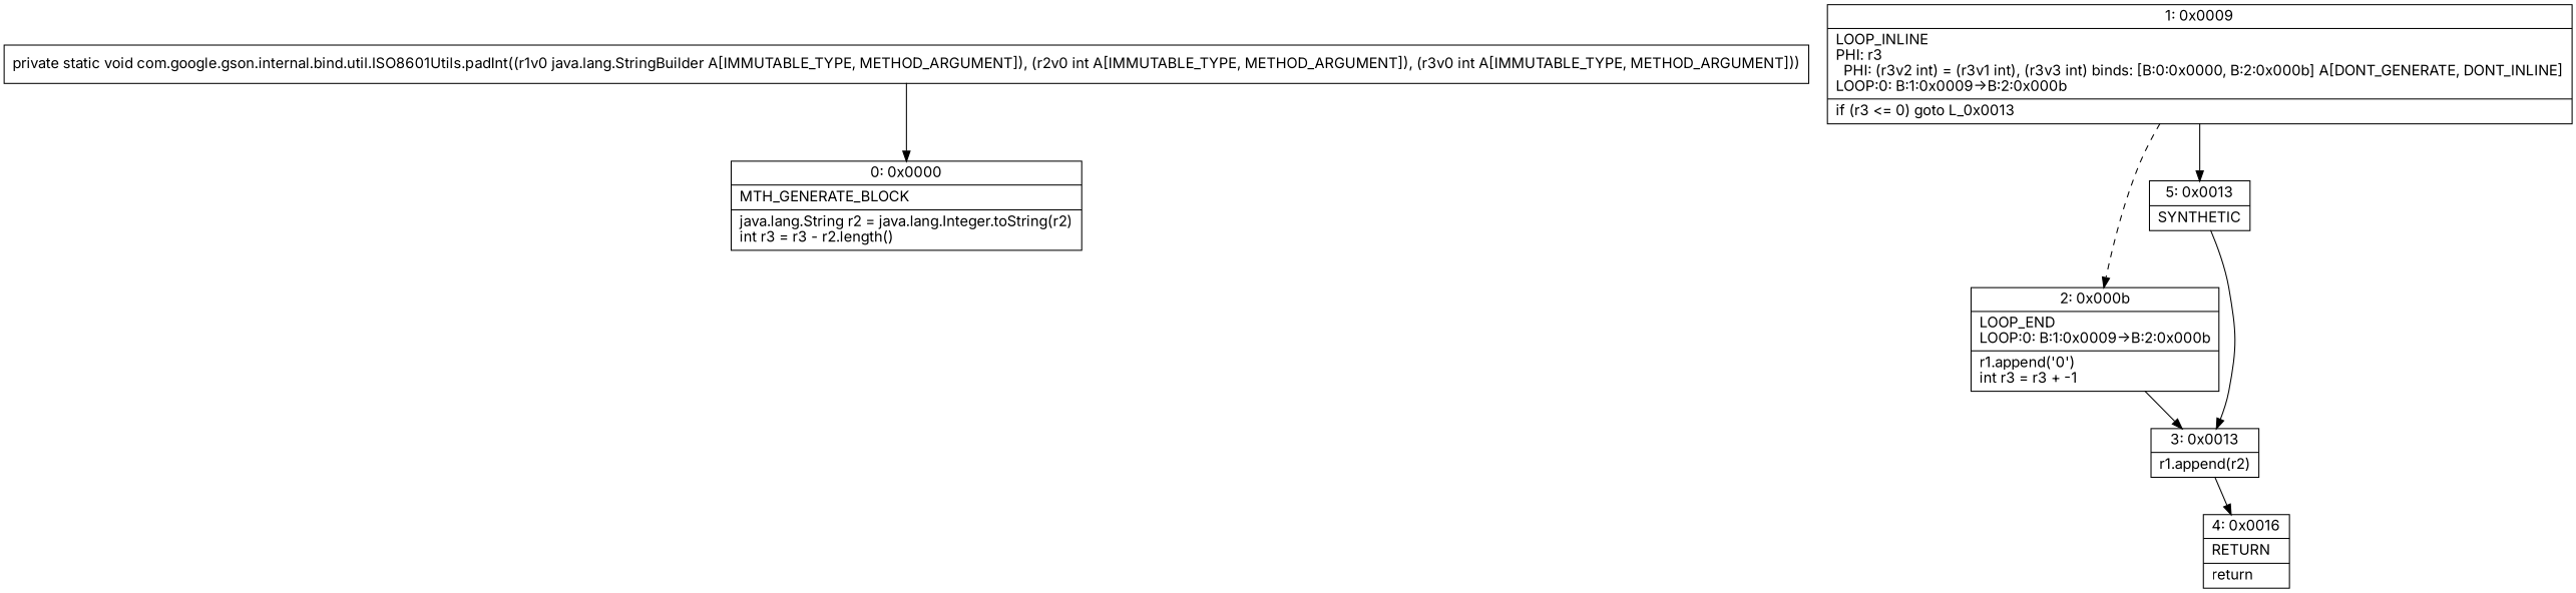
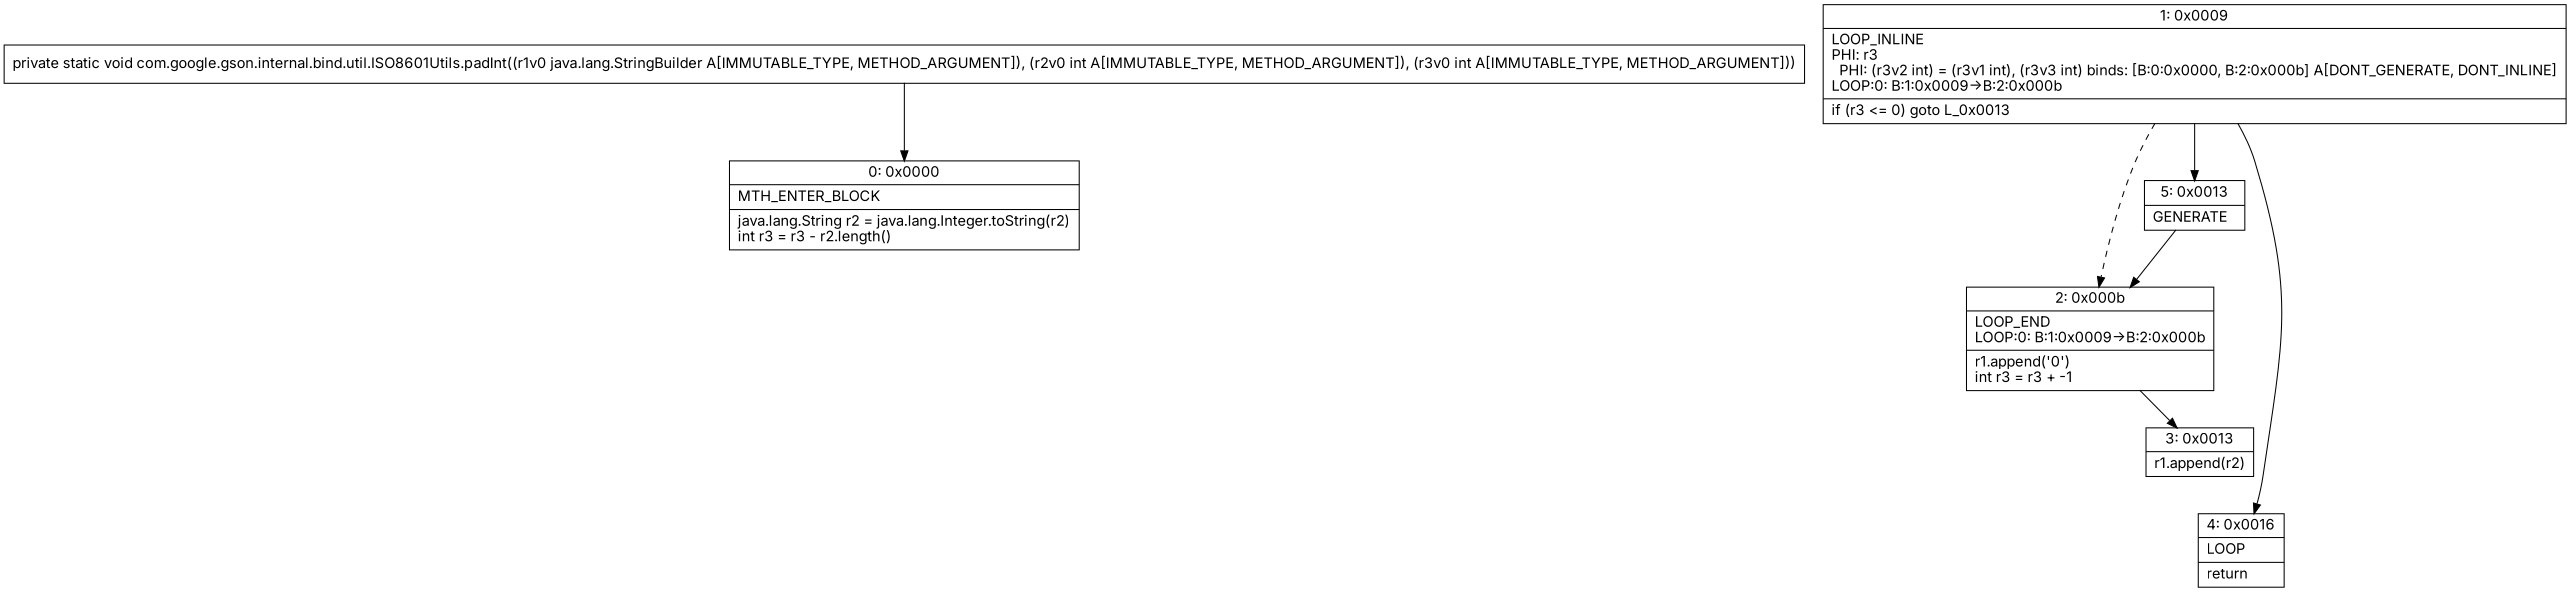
  digraph {
    fontname=Inter
    node [fontname=Inter shape=record]
    edge [fontname=Inter]
-   n1 [label="{0\:\ 0x0000|MTH_GENERATE_BLOCK\l|java.lang.String r2 = java.lang.Integer.toString(r2)\lint r3 = r3 \- r2.length()\l}"]
+   n1 [label="{0\:\ 0x0000|MTH_ENTER_BLOCK\l|java.lang.String r2 = java.lang.Integer.toString(r2)\lint r3 = r3 \- r2.length()\l}"]
    n2 [label="{1\:\ 0x0009|LOOP_INLINE\lPHI: r3 \l  PHI: (r3v2 int) = (r3v1 int), (r3v3 int) binds: [B:0:0x0000, B:2:0x000b] A[DONT_GENERATE, DONT_INLINE]\lLOOP:0: B:1:0x0009\-\>B:2:0x000b\l|if (r3 \<= 0) goto L_0x0013\l}"]
    n3 [label="{2\:\ 0x000b|LOOP_END\lLOOP:0: B:1:0x0009\-\>B:2:0x000b\l|r1.append('0')\lint r3 = r3 + \-1\l}"]
-   n4 [label="{5\:\ 0x0013|SYNTHETIC\l}"]
+   n4 [label="{5\:\ 0x0013|GENERATE\l}"]
    n5 [label="{3\:\ 0x0013|r1.append(r2)\l}"]
-   n6 [label="{4\:\ 0x0016|RETURN\l|return\l}"]
+   n6 [label="{4\:\ 0x0016|LOOP\l|return\l}"]
    n7 [label="{private static void com.google.gson.internal.bind.util.ISO8601Utils.padInt((r1v0 java.lang.StringBuilder A[IMMUTABLE_TYPE, METHOD_ARGUMENT]), (r2v0 int A[IMMUTABLE_TYPE, METHOD_ARGUMENT]), (r3v0 int A[IMMUTABLE_TYPE, METHOD_ARGUMENT])) }"]
    n2 -> n3 [style=dashed]
    n2 -> n4
    n3 -> n5
-   n4 -> n5
-   n5 -> n6
+   n4 -> n3
+   n2 -> n6
    n7 -> n1
  }
